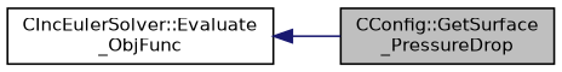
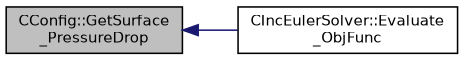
  digraph {
    rankdir=LR
    node [color=black fontname=Helvetica fontsize=10 shape=record style=filled]
    n1 [fillcolor=grey75 fontcolor=black height=0.2 label="CConfig::GetSurface\l_PressureDrop" width=0.4]
    n2 [fillcolor=white height=0.2 label="CIncEulerSolver::Evaluate\l_ObjFunc" width=0.4]
-   n2 -> n1 [color=midnightblue dir=back fontname=Helvetica fontsize=10 labelfontname=Helvetica labelfontsize=10 style=solid]
+   n1 -> n2 [color=midnightblue dir=back fontname=Helvetica fontsize=10 labelfontname=Helvetica labelfontsize=10 style=solid]
  }
